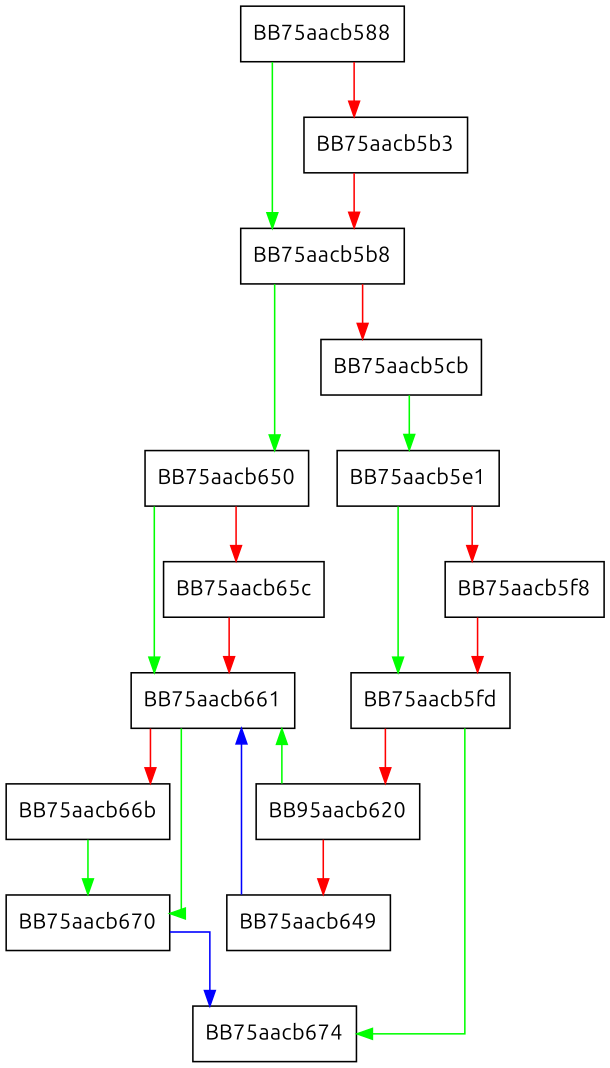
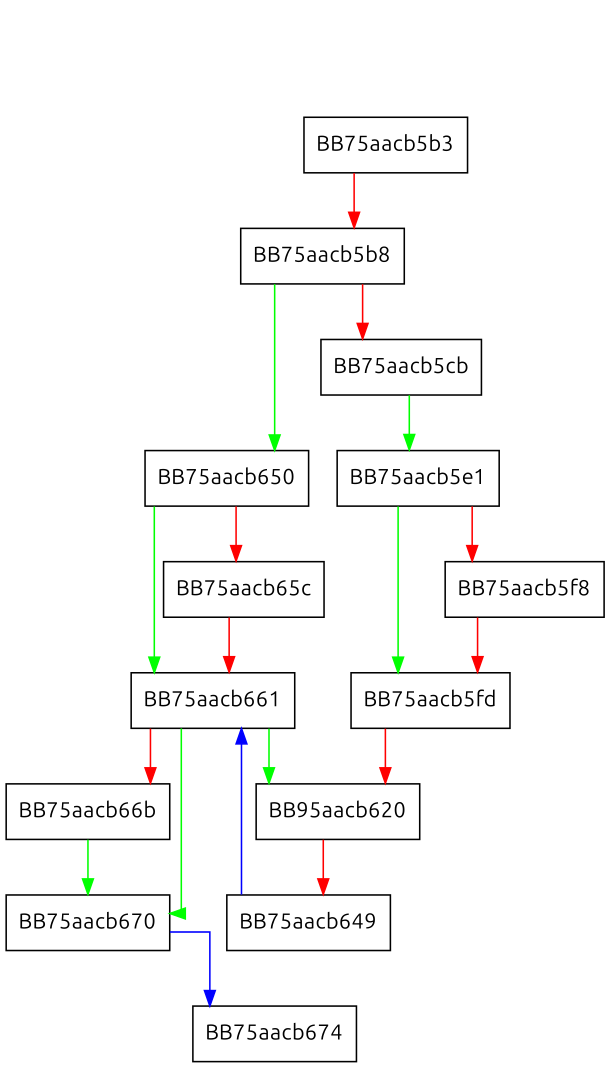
  digraph {
    fontname=Ubuntu
    splines=ortho
    node [fontname=Ubuntu shape=box]
    edge [color=red fontname=Ubuntu]
-   BB75aacb588
    BB75aacb5b8
    BB75aacb5b3
    BB75aacb650
    BB75aacb5cb
    BB75aacb661
    BB75aacb65c
    BB75aacb5e1
    BB75aacb670
    BB75aacb66b
    BB75aacb5fd
    BB75aacb5f8
    BB75aacb674
    n14 [label=BB95aacb620]
    BB75aacb649
-   BB75aacb588 -> BB75aacb5b8 [color=green]
-   BB75aacb588 -> BB75aacb5b3
    BB75aacb5b8 -> BB75aacb650 [color=green]
    BB75aacb5b8 -> BB75aacb5cb
    BB75aacb5b3 -> BB75aacb5b8
    BB75aacb650 -> BB75aacb661 [color=green]
    BB75aacb650 -> BB75aacb65c
    BB75aacb5cb -> BB75aacb5e1 [color=green]
    BB75aacb661 -> BB75aacb670 [color=green]
    BB75aacb661 -> BB75aacb66b
    BB75aacb65c -> BB75aacb661
    BB75aacb5e1 -> BB75aacb5fd [color=green]
    BB75aacb5e1 -> BB75aacb5f8
    BB75aacb670 -> BB75aacb674 [color=blue]
    BB75aacb66b -> BB75aacb670 [color=green]
-   BB75aacb5fd -> BB75aacb674 [color=green]
    BB75aacb5fd -> n14
    BB75aacb5f8 -> BB75aacb5fd
-   n14 -> BB75aacb661 [color=green]
+   BB75aacb661 -> n14 [color=green]
    n14 -> BB75aacb649
    BB75aacb649 -> BB75aacb661 [color=blue]
  }
